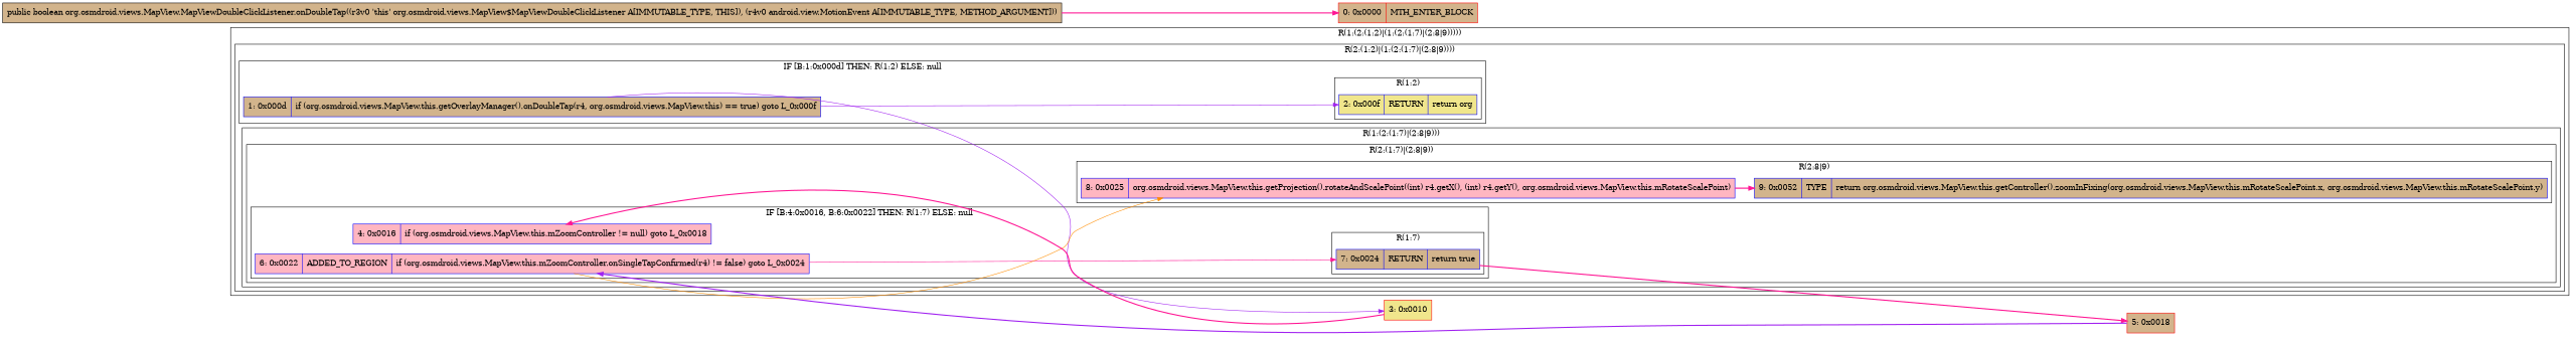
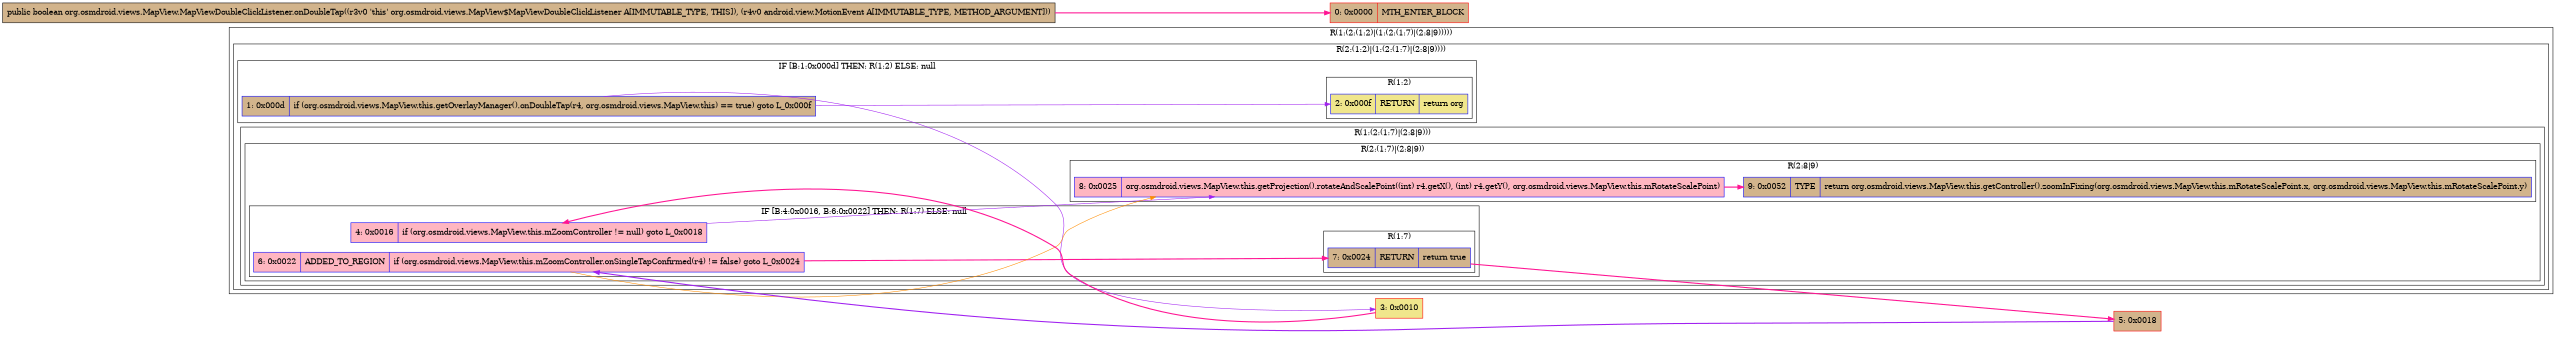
  digraph {
    rankdir=LR
    node [color=blue fillcolor=tan shape=record style=filled]
    edge [color=deeppink style=solid]
    n1 [fillcolor=khaki label="{2\:\ 0x000f|RETURN\l|return org\l}"]
    n2 [label="{1\:\ 0x000d|if (org.osmdroid.views.MapView.this.getOverlayManager().onDoubleTap(r4, org.osmdroid.views.MapView.this) == true) goto L_0x000f\l}"]
    n3 [label="{7\:\ 0x0024|RETURN\l|return true\l}"]
    n4 [fillcolor=lightpink label="{4\:\ 0x0016|if (org.osmdroid.views.MapView.this.mZoomController != null) goto L_0x0018\l}"]
    n5 [fillcolor=lightpink label="{6\:\ 0x0022|ADDED_TO_REGION\l|if (org.osmdroid.views.MapView.this.mZoomController.onSingleTapConfirmed(r4) != false) goto L_0x0024\l}"]
    n6 [fillcolor=lightpink label="{8\:\ 0x0025|org.osmdroid.views.MapView.this.getProjection().rotateAndScalePoint((int) r4.getX(), (int) r4.getY(), org.osmdroid.views.MapView.this.mRotateScalePoint)\l}"]
    n7 [label="{9\:\ 0x0052|TYPE\l|return org.osmdroid.views.MapView.this.getController().zoomInFixing(org.osmdroid.views.MapView.this.mRotateScalePoint.x, org.osmdroid.views.MapView.this.mRotateScalePoint.y)\l}"]
    n8 [color=red fillcolor=khaki label="{3\:\ 0x0010}"]
    n9 [color=red label="{5\:\ 0x0018}"]
    n10 [color=red label="{0\:\ 0x0000|MTH_ENTER_BLOCK\l}"]
    n11 [label="{public boolean org.osmdroid.views.MapView.MapViewDoubleClickListener.onDoubleTap((r3v0 'this' org.osmdroid.views.MapView$MapViewDoubleClickListener A[IMMUTABLE_TYPE, THIS]), (r4v0 android.view.MotionEvent A[IMMUTABLE_TYPE, METHOD_ARGUMENT])) }" color=""]
    subgraph cluster_1 {
      label="R(1:(2:(1:2)|(1:(2:(1:7)|(2:8|9)))))"
      subgraph cluster_2 {
        label="R(2:(1:2)|(1:(2:(1:7)|(2:8|9))))"
        subgraph cluster_3 {
          label="IF [B:1:0x000d] THEN: R(1:2) ELSE: null"
          n2
          subgraph cluster_4 {
            label="R(1:2)"
            n1
          }
        }
        subgraph cluster_5 {
          label="R(1:(2:(1:7)|(2:8|9)))"
          subgraph cluster_6 {
            label="R(2:(1:7)|(2:8|9))"
            subgraph cluster_7 {
              label="IF [B:4:0x0016, B:6:0x0022] THEN: R(1:7) ELSE: null"
              n4
              n5
              subgraph cluster_8 {
                label="R(1:7)"
                n3
              }
            }
            subgraph cluster_9 {
              label="R(2:8|9)"
              n6
              n7
            }
          }
        }
      }
    }
    n2 -> n1 [color=purple]
    n2 -> n8 [color=purple]
    n3 -> n9 [style=bold]
-   n5 -> n3
+   n4 -> n6 [color=purple]
+   n5 -> n3 [style=bold]
    n5 -> n6 [color=darkorange]
    n6 -> n7 [style=bold]
    n8 -> n4 [style=bold]
    n9 -> n5 [color=purple style=bold]
    n11 -> n10 [style=bold]
  }
